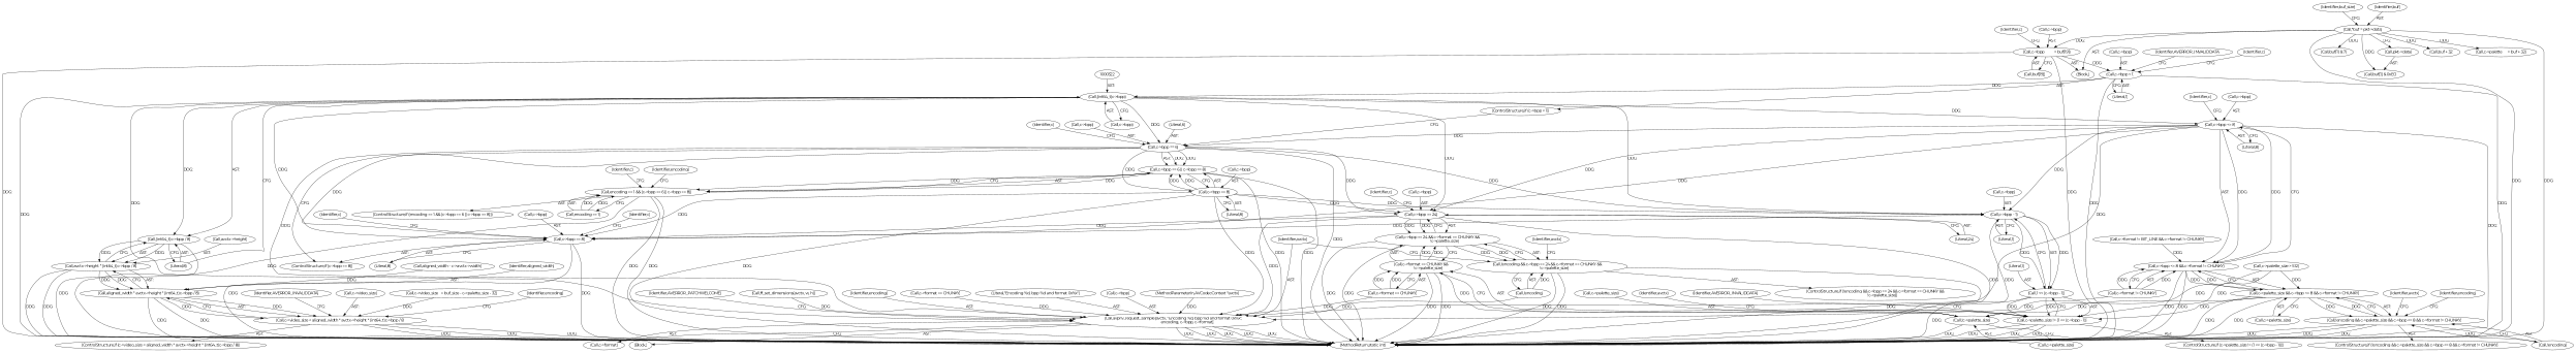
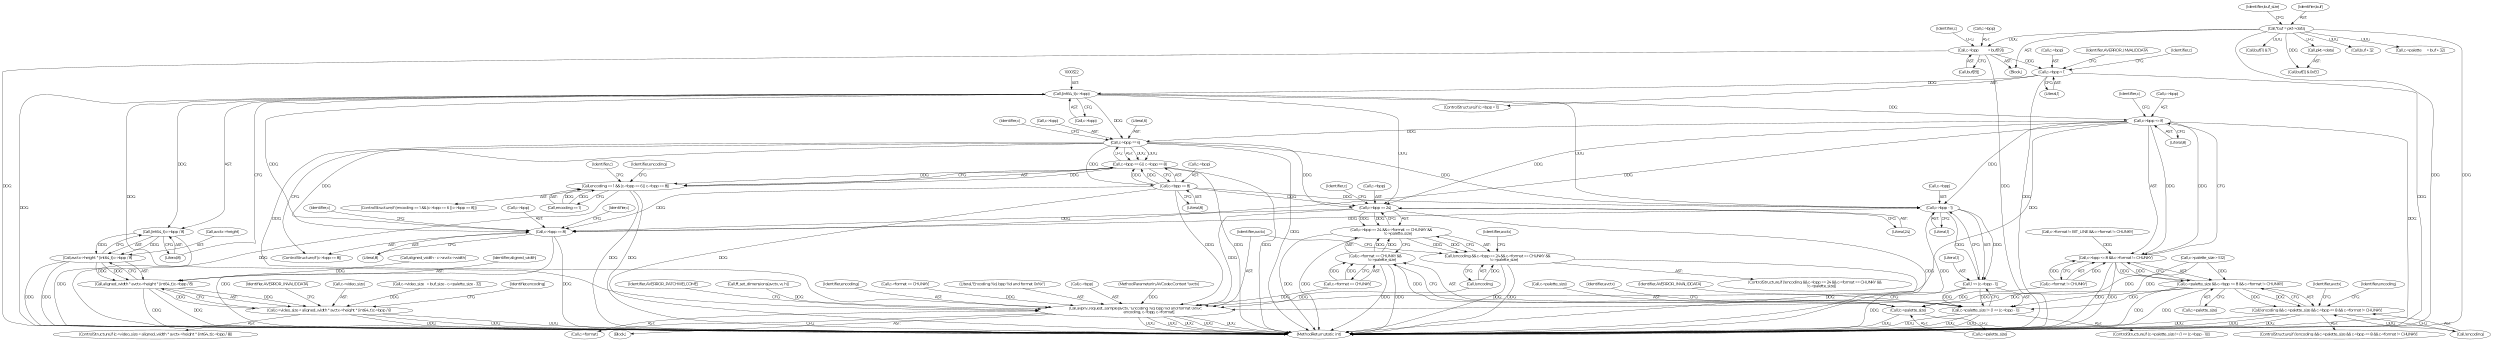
  digraph {
    fontname=Montserrat
    node [fontname=Montserrat]
    edge [fontname=Montserrat]
    n1 [label="(Call,c->bpp          = buf[19])"]
    n2 [label="(Call,c->bpp < 1)"]
    n3 [label="(Block,)"]
    n4 [label="(MethodReturn,static int)"]
    n5 [label="(Call,buf[19])"]
    n6 [label="(Call,(int64_t)c->bpp)"]
    n7 [label="(Literal,1)"]
    n8 [label="(ControlStructure,if (c->bpp < 1))"]
    n9 [label="(Call,*buf = pkt->data)"]
    n10 [label="(Call,buf[1] & 7)"]
    n11 [label="(Call,pkt->data)"]
    n12 [label="(Call,buf + 32)"]
    n13 [label="(Call,buf[1] & 0xE0)"]
    n14 [label="(Call,c->palette      = buf + 32)"]
    n15 [label="(Call,(int64_t)c->bpp / 8)"]
    n16 [label="(Call,c->bpp <= 8)"]
    n17 [label="(Call,c->bpp == 6)"]
    n18 [label="(Call,c->bpp - 1)"]
    n19 [label="(Call,c->bpp == 8)"]
    n20 [label="(Call,c->bpp == 24)"]
    n21 [label="(Call,avpriv_request_sample(avctx, \"Encoding %d, bpp %d and format 0x%x\",\n                              encoding, c->bpp, c->format))"]
    n22 [label="(Call,c->bpp)"]
    n23 [label="(Call,avctx->height * (int64_t)c->bpp / 8)"]
    n24 [label="(Literal,8)"]
    n25 [label="(Call,c->bpp <= 8 && c->format != CHUNKY)"]
    n26 [label="(Literal,8)"]
    n27 [label="(Call,c->bpp == 6 || c->bpp == 8)"]
    n28 [label="(Call,c->bpp == 8)"]
    n29 [label="(ControlStructure,if (c->bpp == 8))"]
    n30 [label="(Call,1 << (c->bpp - 1))"]
    n31 [label="(Literal,1)"]
    n32 [label="(Literal,8)"]
    n33 [label="(Call,c->bpp == 24 && c->format == CHUNKY &&\n               !c->palette_size)"]
    n34 [label="(Literal,24)"]
    n35 [label="(Call,c->format)"]
    n36 [label="(Block,)"]
    n37 [label="(Call,aligned_width * avctx->height * (int64_t)c->bpp / 8)"]
    n38 [label="(Call,c->video_size < aligned_width * avctx->height * (int64_t)c->bpp / 8)"]
    n39 [label="(ControlStructure,if (c->video_size < aligned_width * avctx->height * (int64_t)c->bpp / 8))"]
    n40 [label="(Call,c->palette_size && c->bpp <= 8 && c->format != CHUNKY)"]
    n41 [label="(Call,c->format != CHUNKY)"]
    n42 [label="(Call,!encoding && c->palette_size && c->bpp <= 8 && c->format != CHUNKY)"]
    n43 [label="(Call,c->palette_size != (1 << (c->bpp - 1)))"]
    n44 [label="(Call,!c->palette_size)"]
    n45 [label="(Call,c->palette_size)"]
    n46 [label="(Call,!encoding)"]
    n47 [label="(ControlStructure,if (!encoding && c->palette_size && c->bpp <= 8 && c->format != CHUNKY))"]
    n48 [label="(ControlStructure,if (c->palette_size != (1 << (c->bpp - 1))))"]
    n49 [label="(Call,c->format == CHUNKY &&\n               !c->palette_size)"]
    n50 [label="(Call,c->palette_size)"]
    n51 [label="(Call,c->format == CHUNKY)"]
    n52 [label="(Call,!encoding && c->bpp == 24 && c->format == CHUNKY &&\n               !c->palette_size)"]
    n53 [label="(Call,!encoding)"]
    n54 [label="(ControlStructure,if (!encoding && c->bpp == 24 && c->format == CHUNKY &&\n               !c->palette_size))"]
    n55 [label="(Call,encoding == 1 && (c->bpp == 6 || c->bpp == 8))"]
    n56 [label="(Literal,8)"]
    n57 [label="(Literal,6)"]
    n58 [label="(Call,encoding == 1)"]
    n59 [label="(ControlStructure,if (encoding == 1 && (c->bpp == 6 || c->bpp == 8)))"]
    n60 [label="(Call,c->format != BIT_LINE && c->format != CHUNKY)"]
    n61 [label="(Identifier,c)"]
    n62 [label="(Identifier,c)"]
    n63 [label="(Literal,\"Encoding %d, bpp %d and format 0x%x\")"]
    n64 [label="(Call,avctx->height)"]
    n65 [label="(Identifier,avctx)"]
    n66 [label="(Call,c->bpp)"]
    n67 [label="(Literal,1)"]
    n68 [label="(Identifier,c)"]
    n69 [label="(Identifier,c)"]
    n70 [label="(Identifier,AVERROR_INVALIDDATA)"]
    n71 [label="(Call,aligned_width - c->avctx->width)"]
    n72 [label="(Identifier,AVERROR_INVALIDDATA)"]
    n73 [label="(Call,c->bpp)"]
    n74 [label="(MethodParameterIn,AVCodecContext *avctx)"]
    n75 [label="(Identifier,c)"]
    n76 [label="(Identifier,c)"]
    n77 [label="(Call,c->bpp)"]
    n78 [label="(Identifier,avctx)"]
    n79 [label="(Call,c->bpp)"]
    n80 [label="(Identifier,buf_size)"]
    n81 [label="(Identifier,AVERROR_PATCHWELCOME)"]
    n82 [label="(Identifier,buf)"]
    n83 [label="(Identifier,AVERROR_INVALIDDATA)"]
    n84 [label="(Call,c->palette_size > 512)"]
    n85 [label="(Identifier,aligned_width)"]
    n86 [label="(Identifier,encoding)"]
    n87 [label="(Call,c->palette_size)"]
    n88 [label="(Call,ff_set_dimensions(avctx, w, h))"]
    n89 [label="(Identifier,avctx)"]
    n90 [label="(Call,c->video_size)"]
    n91 [label="(Call,c->video_size   = buf_size - c->palette_size - 32)"]
    n92 [label="(Call,c->bpp)"]
    n93 [label="(Call,c->bpp)"]
    n94 [label="(Call,c->bpp)"]
    n95 [label="(Identifier,c)"]
    n96 [label="(Identifier,c)"]
    n97 [label="(Identifier,encoding)"]
    n98 [label="(Identifier,encoding)"]
    n99 [label="(Call,c->bpp)"]
    n100 [label="(Identifier,avctx)"]
    n101 [label="(Call,c->format == CHUNKY)"]
    n102 [label="(Call,c->bpp)"]
    n103 [label="(Identifier,encoding)"]
    1000322
    n1 -> n2 [label="DDG: "]
    n1 -> n3 [label="AST: "]
    n1 -> n4 [label="DDG: "]
    n1 -> n4 [label="DDG: "]
    n1 -> n5 [label="CFG: "]
    n2 -> n4 [label="DDG: "]
    n2 -> n4 [label="DDG: "]
    n2 -> n6 [label="DDG: "]
    n2 -> n7 [label="CFG: "]
    n2 -> n8 [label="AST: "]
    n5 -> n1 [label="AST: "]
    n6 -> n4 [label="DDG: "]
    n6 -> n15 [label="AST: "]
    n6 -> n15 [label="DDG: "]
    n6 -> n16 [label="DDG: "]
    n6 -> n17 [label="DDG: "]
    n6 -> n18 [label="DDG: "]
    n6 -> n19 [label="DDG: "]
    n6 -> n20 [label="DDG: "]
    n6 -> n21 [label="DDG: "]
    n6 -> n22 [label="CFG: "]
    n7 -> n2 [label="AST: "]
    n9 -> n1 [label="DDG: "]
    n9 -> n3 [label="AST: "]
    n9 -> n4 [label="DDG: "]
    n9 -> n4 [label="DDG: "]
    n9 -> n10 [label="DDG: "]
    n9 -> n11 [label="CFG: "]
    n9 -> n12 [label="DDG: "]
    n9 -> n13 [label="DDG: "]
    n9 -> n14 [label="DDG: "]
    n11 -> n13 [label="AST: "]
    n15 -> n4 [label="DDG: "]
    n15 -> n23 [label="AST: "]
    n15 -> n23 [label="DDG: "]
    n15 -> n23 [label="DDG: "]
    n15 -> n24 [label="CFG: "]
    n16 -> n4 [label="DDG: "]
    n16 -> n17 [label="DDG: "]
    n16 -> n18 [label="DDG: "]
    n16 -> n19 [label="DDG: "]
    n16 -> n20 [label="DDG: "]
    n16 -> n21 [label="DDG: "]
    n16 -> n25 [label="AST: "]
    n16 -> n25 [label="DDG: "]
    n16 -> n25 [label="DDG: "]
    n16 -> n26 [label="CFG: "]
    n17 -> n4 [label="DDG: "]
    n17 -> n18 [label="DDG: "]
    n17 -> n19 [label="DDG: "]
    n17 -> n20 [label="DDG: "]
    n17 -> n21 [label="DDG: "]
    n17 -> n27 [label="AST: "]
    n17 -> n27 [label="DDG: "]
    n17 -> n27 [label="DDG: "]
    n17 -> n28 [label="DDG: "]
    n17 -> n29 [label="CFG: "]
    n18 -> n4 [label="DDG: "]
    n18 -> n19 [label="DDG: "]
    n18 -> n30 [label="AST: "]
    n18 -> n30 [label="DDG: "]
    n18 -> n30 [label="DDG: "]
    n18 -> n31 [label="CFG: "]
    n19 -> n4 [label="DDG: "]
    n19 -> n4 [label="DDG: "]
    n19 -> n29 [label="AST: "]
    n19 -> n32 [label="CFG: "]
    n20 -> n4 [label="DDG: "]
    n20 -> n19 [label="DDG: "]
    n20 -> n21 [label="DDG: "]
    n20 -> n33 [label="AST: "]
    n20 -> n33 [label="DDG: "]
    n20 -> n33 [label="DDG: "]
    n20 -> n34 [label="CFG: "]
    n21 -> n4 [label="DDG: "]
    n21 -> n4 [label="DDG: "]
    n21 -> n4 [label="DDG: "]
    n21 -> n4 [label="DDG: "]
    n21 -> n4 [label="DDG: "]
    n21 -> n35 [label="CFG: "]
    n21 -> n36 [label="AST: "]
    n22 -> n6 [label="AST: "]
    n23 -> n4 [label="DDG: "]
    n23 -> n4 [label="DDG: "]
    n23 -> n15 [label="CFG: "]
    n23 -> n37 [label="AST: "]
    n23 -> n37 [label="DDG: "]
    n23 -> n37 [label="DDG: "]
    n24 -> n6 [label="CFG: "]
    n24 -> n15 [label="AST: "]
    n25 -> n4 [label="DDG: "]
    n25 -> n4 [label="DDG: "]
    n25 -> n16 [label="CFG: "]
    n25 -> n40 [label="AST: "]
    n25 -> n40 [label="DDG: "]
    n25 -> n40 [label="DDG: "]
    n25 -> n41 [label="CFG: "]
    n26 -> n16 [label="AST: "]
    n27 -> n4 [label="DDG: "]
    n27 -> n4 [label="DDG: "]
-   n8 -> n17 [label="CFG: "]
+   n27 -> n17 [label="CFG: "]
    n27 -> n28 [label="CFG: "]
    n27 -> n55 [label="AST: "]
    n27 -> n55 [label="DDG: "]
    n27 -> n55 [label="DDG: "]
    n28 -> n4 [label="DDG: "]
    n28 -> n18 [label="DDG: "]
    n28 -> n19 [label="DDG: "]
    n28 -> n20 [label="DDG: "]
    n28 -> n21 [label="DDG: "]
    n28 -> n27 [label="AST: "]
    n28 -> n27 [label="DDG: "]
    n28 -> n27 [label="DDG: "]
    n28 -> n56 [label="CFG: "]
    n30 -> n4 [label="DDG: "]
    n30 -> n18 [label="CFG: "]
    n30 -> n43 [label="AST: "]
    n30 -> n43 [label="DDG: "]
    n30 -> n43 [label="DDG: "]
    n31 -> n18 [label="AST: "]
    n32 -> n19 [label="AST: "]
    n33 -> n4 [label="DDG: "]
    n33 -> n4 [label="DDG: "]
    n33 -> n20 [label="CFG: "]
    n33 -> n49 [label="CFG: "]
    n33 -> n52 [label="AST: "]
    n33 -> n52 [label="DDG: "]
    n33 -> n52 [label="DDG: "]
    n34 -> n20 [label="AST: "]
    n35 -> n21 [label="AST: "]
    n37 -> n4 [label="DDG: "]
    n37 -> n4 [label="DDG: "]
    n37 -> n23 [label="CFG: "]
    n37 -> n38 [label="AST: "]
    n37 -> n38 [label="DDG: "]
    n37 -> n38 [label="DDG: "]
    n38 -> n4 [label="DDG: "]
    n38 -> n4 [label="DDG: "]
    n38 -> n4 [label="DDG: "]
    n38 -> n37 [label="CFG: "]
    n38 -> n39 [label="AST: "]
    n40 -> n4 [label="DDG: "]
    n40 -> n4 [label="DDG: "]
    n40 -> n25 [label="CFG: "]
    n40 -> n42 [label="AST: "]
    n40 -> n42 [label="DDG: "]
    n40 -> n42 [label="DDG: "]
    n40 -> n43 [label="DDG: "]
    n40 -> n44 [label="DDG: "]
    n40 -> n45 [label="CFG: "]
    n41 -> n21 [label="DDG: "]
    n41 -> n25 [label="AST: "]
    n41 -> n25 [label="DDG: "]
    n41 -> n25 [label="DDG: "]
    n42 -> n4 [label="DDG: "]
    n42 -> n4 [label="DDG: "]
    n42 -> n4 [label="DDG: "]
    n42 -> n40 [label="CFG: "]
    n42 -> n46 [label="CFG: "]
    n42 -> n47 [label="AST: "]
    n43 -> n4 [label="DDG: "]
    n43 -> n4 [label="DDG: "]
    n43 -> n4 [label="DDG: "]
    n43 -> n30 [label="CFG: "]
    n43 -> n48 [label="AST: "]
    n44 -> n4 [label="DDG: "]
    n44 -> n49 [label="AST: "]
    n44 -> n49 [label="DDG: "]
    n44 -> n50 [label="CFG: "]
    n45 -> n40 [label="AST: "]
    n46 -> n42 [label="AST: "]
    n46 -> n42 [label="DDG: "]
    n49 -> n4 [label="DDG: "]
    n49 -> n4 [label="DDG: "]
    n49 -> n33 [label="AST: "]
    n49 -> n33 [label="DDG: "]
    n49 -> n33 [label="DDG: "]
    n49 -> n44 [label="CFG: "]
    n49 -> n51 [label="CFG: "]
    n50 -> n44 [label="AST: "]
    n51 -> n21 [label="DDG: "]
    n51 -> n49 [label="AST: "]
    n51 -> n49 [label="DDG: "]
    n51 -> n49 [label="DDG: "]
    n52 -> n4 [label="DDG: "]
    n52 -> n4 [label="DDG: "]
    n52 -> n4 [label="DDG: "]
    n52 -> n33 [label="CFG: "]
    n52 -> n53 [label="CFG: "]
    n52 -> n54 [label="AST: "]
    n53 -> n21 [label="DDG: "]
    n53 -> n52 [label="AST: "]
    n53 -> n52 [label="DDG: "]
    n55 -> n4 [label="DDG: "]
    n55 -> n4 [label="DDG: "]
    n55 -> n4 [label="DDG: "]
    n55 -> n27 [label="CFG: "]
    n55 -> n58 [label="CFG: "]
    n55 -> n59 [label="AST: "]
    n56 -> n28 [label="AST: "]
    n57 -> n17 [label="AST: "]
    n58 -> n55 [label="AST: "]
    n58 -> n55 [label="DDG: "]
    n58 -> n55 [label="DDG: "]
    n60 -> n25 [label="DDG: "]
    n61 -> n19 [label="CFG: "]
    n62 -> n1 [label="CFG: "]
    n63 -> n21 [label="AST: "]
    n64 -> n23 [label="AST: "]
    n65 -> n42 [label="CFG: "]
    n66 -> n1 [label="AST: "]
    n67 -> n30 [label="AST: "]
    n68 -> n16 [label="CFG: "]
    n69 -> n17 [label="CFG: "]
    n70 -> n38 [label="CFG: "]
    n71 -> n37 [label="DDG: "]
    n72 -> n43 [label="CFG: "]
    n73 -> n21 [label="AST: "]
    n74 -> n21 [label="DDG: "]
    n75 -> n20 [label="CFG: "]
    n76 -> n55 [label="CFG: "]
    n77 -> n2 [label="AST: "]
    n78 -> n52 [label="CFG: "]
    n79 -> n19 [label="AST: "]
    n80 -> n9 [label="CFG: "]
    n81 -> n21 [label="CFG: "]
    n82 -> n9 [label="AST: "]
    n83 -> n2 [label="CFG: "]
    n84 -> n40 [label="DDG: "]
    n84 -> n43 [label="DDG: "]
    n84 -> n44 [label="DDG: "]
    n85 -> n37 [label="AST: "]
    n86 -> n55 [label="CFG: "]
    n87 -> n43 [label="AST: "]
    n88 -> n21 [label="DDG: "]
    n89 -> n21 [label="AST: "]
    n89 -> n52 [label="CFG: "]
    n90 -> n38 [label="AST: "]
    n91 -> n38 [label="DDG: "]
    n92 -> n16 [label="AST: "]
    n93 -> n28 [label="AST: "]
    n94 -> n18 [label="AST: "]
    n95 -> n2 [label="CFG: "]
    n96 -> n19 [label="CFG: "]
    n97 -> n38 [label="CFG: "]
    n98 -> n21 [label="AST: "]
    n99 -> n20 [label="AST: "]
    n100 -> n43 [label="CFG: "]
    n101 -> n21 [label="DDG: "]
    n102 -> n17 [label="AST: "]
    n103 -> n42 [label="CFG: "]
    1000322 -> n6 [label="AST: "]
  }
